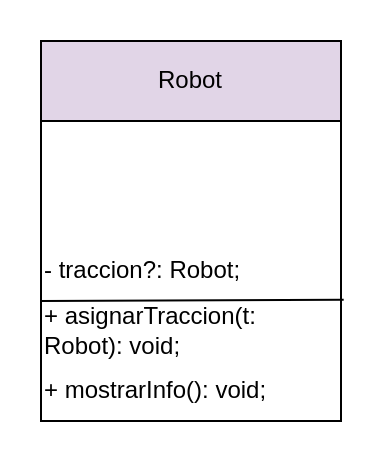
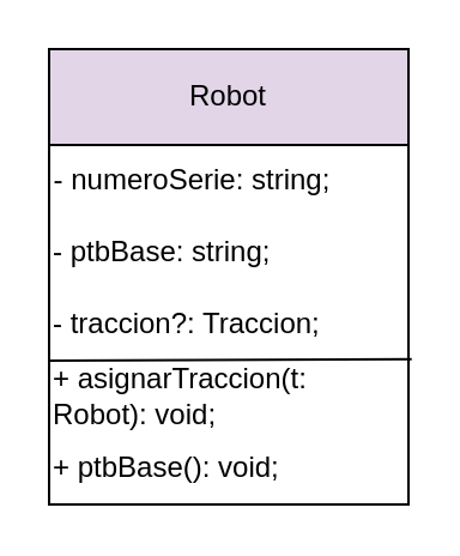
  <mxCell id="0" />
  <mxCell id="1" parent="0" />
  <mxCell id="2" value="Robot" style="rounded=0;whiteSpace=wrap;html=1;fillColor=#e1d5e7;" vertex="1" parent="1"><mxGeometry x="20" y="20" width="150" height="40" as="geometry" /></mxCell>
  <mxCell id="3" value="" style="whiteSpace=wrap;html=1;aspect=fixed;align=left;" vertex="1" parent="1"><mxGeometry x="20" y="60" width="150" height="150" as="geometry" /></mxCell>
- <mxCell id="6" value="- traccion?: Robot;" style="text;html=1;align=left;verticalAlign=middle;whiteSpace=wrap;rounded=0;" vertex="1" parent="1"><mxGeometry x="20" y="120" width="140" height="30" as="geometry" /></mxCell>
+ <mxCell id="4" value="- numeroSerie: string;" style="text;html=1;align=center;verticalAlign=middle;whiteSpace=wrap;rounded=0;" vertex="1" parent="1"><mxGeometry x="20" y="60" width="120" height="30" as="geometry" /></mxCell>
+ <mxCell id="5" value="- ptbBase: string;" style="text;html=1;align=left;verticalAlign=middle;whiteSpace=wrap;rounded=0;" vertex="1" parent="1"><mxGeometry x="20" y="90" width="120" height="30" as="geometry" /></mxCell>
+ <mxCell id="6" value="- traccion?: Traccion;" style="text;html=1;align=left;verticalAlign=middle;whiteSpace=wrap;rounded=0;" vertex="1" parent="1"><mxGeometry x="20" y="120" width="140" height="30" as="geometry" /></mxCell>
  <mxCell id="7" value="" style="endArrow=none;html=1;entryX=1.009;entryY=0.596;entryDx=0;entryDy=0;entryPerimeter=0;" edge="1" parent="1" target="3"><mxGeometry width="50" height="50" relative="1" as="geometry"><mxPoint x="20" y="150" as="sourcePoint" /><mxPoint x="100" y="150" as="targetPoint" /></mxGeometry></mxCell>
  <mxCell id="8" value="+ asignarTraccion(t: Robot): void;" style="text;html=1;align=left;verticalAlign=middle;whiteSpace=wrap;rounded=0;" vertex="1" parent="1"><mxGeometry x="20" y="150" width="150" height="30" as="geometry" /></mxCell>
- <mxCell id="9" value="+ mostrarInfo(): void;" style="text;html=1;align=left;verticalAlign=middle;whiteSpace=wrap;rounded=0;" vertex="1" parent="1"><mxGeometry x="20" y="180" width="150" height="30" as="geometry" /></mxCell>
+ <mxCell id="9" value="+ ptbBase(): void;" style="text;html=1;align=left;verticalAlign=middle;whiteSpace=wrap;rounded=0;" vertex="1" parent="1"><mxGeometry x="20" y="180" width="150" height="30" as="geometry" /></mxCell>
